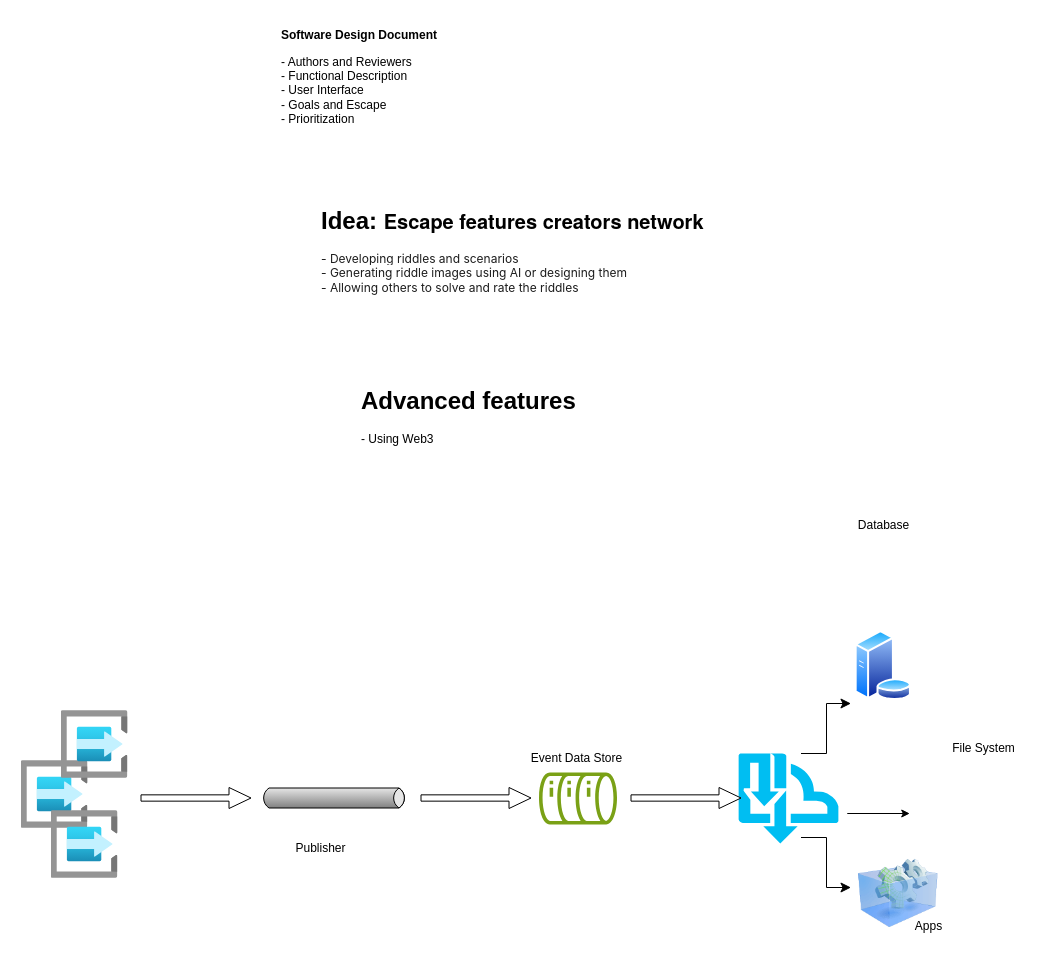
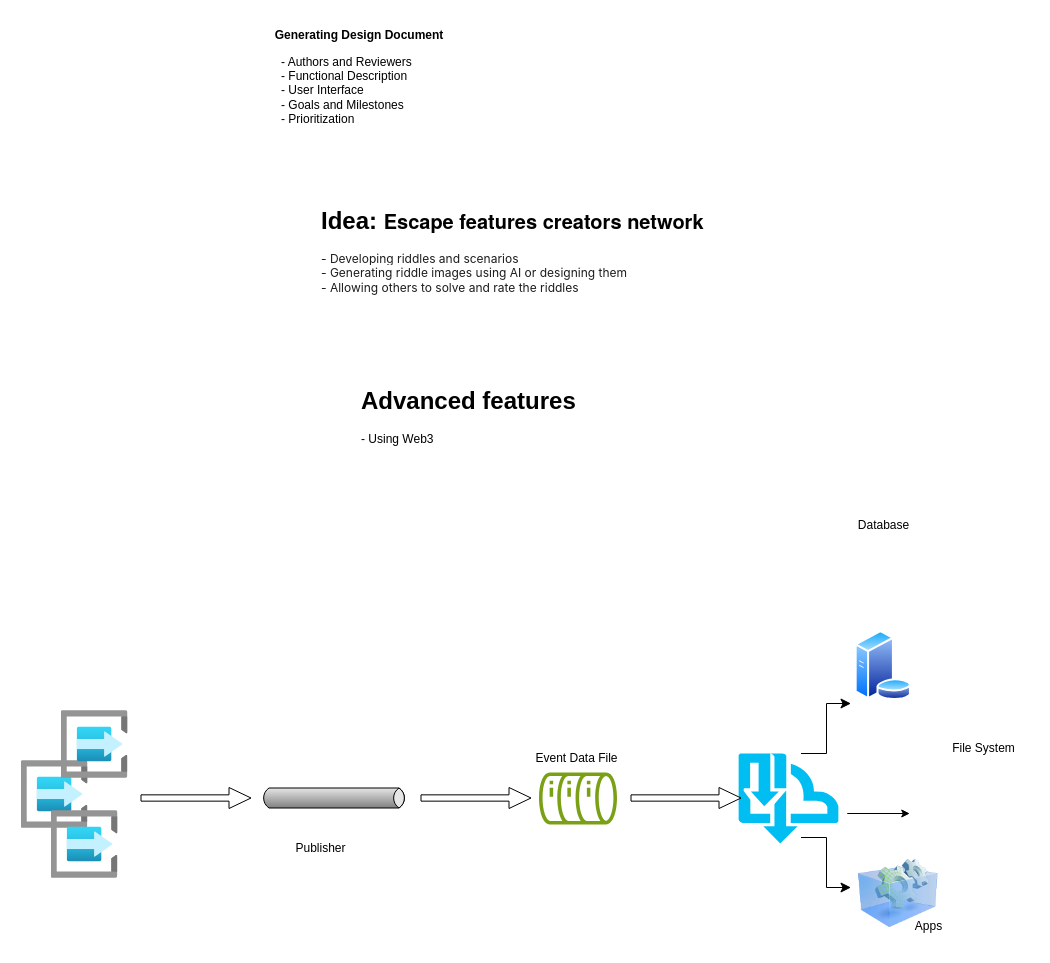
  <mxCell id="0" />
  <mxCell id="1" parent="0" />
- <mxCell id="2" value="Software Design Document" style="text;strokeColor=none;align=center;fillColor=none;html=1;verticalAlign=middle;whiteSpace=wrap;rounded=0;fontStyle=1" parent="1" vertex="1"><mxGeometry x="249" y="20" width="220" height="30" as="geometry" /></mxCell>
- <mxCell id="3" value="- Authors and Reviewers&lt;div&gt;- Functional Description&lt;/div&gt;&lt;div&gt;- User Interface&lt;/div&gt;&lt;div&gt;- Goals and Escape&lt;/div&gt;&lt;div&gt;- Prioritization&lt;/div&gt;" style="text;html=1;align=left;verticalAlign=middle;whiteSpace=wrap;rounded=0;" parent="1" vertex="1"><mxGeometry x="279" y="30" width="240" height="120" as="geometry" /></mxCell>
+ <mxCell id="2" value="Generating Design Document" style="text;strokeColor=none;align=center;fillColor=none;html=1;verticalAlign=middle;whiteSpace=wrap;rounded=0;fontStyle=1" parent="1" vertex="1"><mxGeometry x="249" y="20" width="220" height="30" as="geometry" /></mxCell>
+ <mxCell id="3" value="- Authors and Reviewers&lt;div&gt;- Functional Description&lt;/div&gt;&lt;div&gt;- User Interface&lt;/div&gt;&lt;div&gt;- Goals and Milestones&lt;/div&gt;&lt;div&gt;- Prioritization&lt;/div&gt;" style="text;html=1;align=left;verticalAlign=middle;whiteSpace=wrap;rounded=0;" parent="1" vertex="1"><mxGeometry x="279" y="30" width="240" height="120" as="geometry" /></mxCell>
  <mxCell id="4" value="&lt;h1 style=&quot;margin-top: 0px;&quot;&gt;&lt;span style=&quot;background-color: initial;&quot;&gt;Idea:&amp;nbsp;&lt;/span&gt;&lt;b style=&quot;font-family: &amp;quot;Helvetica Neue&amp;quot;; font-size: 20px; background-color: initial;&quot;&gt;Escape features creators network&lt;span class=&quot;Apple-converted-space&quot;&gt;&amp;nbsp;&lt;/span&gt;&lt;/b&gt;&lt;/h1&gt;&lt;div style=&quot;&quot;&gt;&lt;span style=&quot;color: rgb(28, 28, 28); font-family: Inter, sans-serif; white-space-collapse: break-spaces; background-color: rgb(255, 255, 255);&quot;&gt;- Developing riddles and scenarios&lt;br&gt;- Generating riddle images using AI or designing them&lt;br&gt;- Allowing others to solve and rate the riddles&lt;/span&gt;&lt;br&gt;&lt;/div&gt;" style="text;html=1;whiteSpace=wrap;overflow=hidden;rounded=0;" parent="1" vertex="1"><mxGeometry x="319" y="200" width="410" height="120" as="geometry" /></mxCell>
  <mxCell id="5" value="&lt;h1 style=&quot;margin-top: 0px;&quot;&gt;Advanced features&lt;/h1&gt;&lt;p&gt;- Using Web3&lt;/p&gt;" style="text;html=1;whiteSpace=wrap;overflow=hidden;rounded=0;" parent="1" vertex="1"><mxGeometry x="359" y="380" width="330" height="120" as="geometry" /></mxCell>
  <mxCell id="6" value="" style="image;aspect=fixed;perimeter=ellipsePerimeter;html=1;align=center;shadow=0;dashed=0;spacingTop=3;image=img/lib/active_directory/database_server.svg;" vertex="1" parent="1"><mxGeometry x="854.1" y="630" width="57.4" height="70" as="geometry" /></mxCell>
  <mxCell id="7" value="" style="image;html=1;image=img/lib/clip_art/computers/Virtual_Application_128x128.png" vertex="1" parent="1"><mxGeometry x="857.5" y="853" width="80" height="80" as="geometry" /></mxCell>
  <mxCell id="8" value="" style="shape=image;html=1;verticalAlign=top;verticalLabelPosition=bottom;labelBackgroundColor=#ffffff;imageAspect=0;aspect=fixed;image=https://cdn4.iconfinder.com/data/icons/leox_graphite/128/system-linux.png" vertex="1" parent="1"><mxGeometry x="911.5" y="743" width="90" height="90" as="geometry" /></mxCell>
  <mxCell id="9" value="" style="sketch=0;outlineConnect=0;fontColor=#232F3E;gradientColor=none;fillColor=#7AA116;strokeColor=none;dashed=0;verticalLabelPosition=bottom;verticalAlign=top;align=center;html=1;fontSize=12;fontStyle=0;aspect=fixed;pointerEvents=1;shape=mxgraph.aws4.iot_analytics_data_store;rotation=90;" vertex="1" parent="1"><mxGeometry x="550.5" y="759" width="54" height="78" as="geometry" /></mxCell>
  <mxCell id="10" value="" style="verticalLabelPosition=bottom;html=1;verticalAlign=top;align=center;strokeColor=none;fillColor=#00BEF2;shape=mxgraph.azure.service_bus_topics_and_subscriptions;pointerEvents=1;" vertex="1" parent="1"><mxGeometry x="738" y="753" width="100" height="90" as="geometry" /></mxCell>
  <mxCell id="11" value="" style="image;aspect=fixed;html=1;points=[];align=center;fontSize=12;image=img/lib/azure2/iot/Time_Series_Insights_Event_Sources.svg;" vertex="1" parent="1"><mxGeometry x="20.5" y="760" width="67" height="68" as="geometry" /></mxCell>
  <mxCell id="12" value="" style="image;aspect=fixed;html=1;points=[];align=center;fontSize=12;image=img/lib/azure2/iot/Time_Series_Insights_Event_Sources.svg;" vertex="1" parent="1"><mxGeometry x="50.5" y="810" width="67" height="68" as="geometry" /></mxCell>
  <mxCell id="13" value="" style="image;aspect=fixed;html=1;points=[];align=center;fontSize=12;image=img/lib/azure2/iot/Time_Series_Insights_Event_Sources.svg;" vertex="1" parent="1"><mxGeometry x="60.5" y="710" width="67" height="68" as="geometry" /></mxCell>
  <mxCell id="14" value="" style="strokeWidth=1;outlineConnect=0;dashed=0;align=center;html=1;fontSize=8;shape=mxgraph.eip.messageChannel;verticalLabelPosition=bottom;labelBackgroundColor=#ffffff;verticalAlign=top;" vertex="1" parent="1"><mxGeometry x="260.5" y="680" width="146" height="235" as="geometry" /></mxCell>
  <mxCell id="15" value="" style="shape=singleArrow;whiteSpace=wrap;html=1;" vertex="1" parent="1"><mxGeometry x="140.5" y="787" width="110" height="21" as="geometry" /></mxCell>
  <mxCell id="16" value="Publisher" style="text;html=1;align=center;verticalAlign=middle;resizable=0;points=[];autosize=1;strokeColor=none;fillColor=none;" vertex="1" parent="1"><mxGeometry x="284.5" y="833" width="70" height="30" as="geometry" /></mxCell>
  <mxCell id="17" value="" style="shape=singleArrow;whiteSpace=wrap;html=1;" vertex="1" parent="1"><mxGeometry x="420.5" y="787" width="110" height="21" as="geometry" /></mxCell>
  <mxCell id="18" value="" style="shape=singleArrow;whiteSpace=wrap;html=1;" vertex="1" parent="1"><mxGeometry x="630.5" y="787" width="110" height="21" as="geometry" /></mxCell>
- <mxCell id="19" value="Event Data Store" style="text;html=1;align=center;verticalAlign=middle;resizable=0;points=[];autosize=1;strokeColor=none;fillColor=none;" vertex="1" parent="1"><mxGeometry x="520.5" y="743" width="110" height="30" as="geometry" /></mxCell>
+ <mxCell id="19" value="Event Data File" style="text;html=1;align=center;verticalAlign=middle;resizable=0;points=[];autosize=1;strokeColor=none;fillColor=none;" vertex="1" parent="1"><mxGeometry x="520.5" y="743" width="110" height="30" as="geometry" /></mxCell>
  <mxCell id="20" value="" style="edgeStyle=elbowEdgeStyle;elbow=horizontal;endArrow=classic;html=1;curved=0;rounded=0;endSize=8;startSize=8;" edge="1" parent="1"><mxGeometry width="50" height="50" relative="1" as="geometry"><mxPoint x="800.5" y="753" as="sourcePoint" /><mxPoint x="850.5" y="703" as="targetPoint" /></mxGeometry></mxCell>
  <mxCell id="21" value="" style="endArrow=classic;html=1;rounded=0;" edge="1" parent="1"><mxGeometry width="50" height="50" relative="1" as="geometry"><mxPoint x="846.75" y="813" as="sourcePoint" /><mxPoint x="909.25" y="813" as="targetPoint" /></mxGeometry></mxCell>
  <mxCell id="22" value="" style="edgeStyle=elbowEdgeStyle;elbow=horizontal;endArrow=classic;html=1;curved=0;rounded=0;endSize=8;startSize=8;" edge="1" parent="1"><mxGeometry width="50" height="50" relative="1" as="geometry"><mxPoint x="800.5" y="837" as="sourcePoint" /><mxPoint x="850.5" y="887" as="targetPoint" /></mxGeometry></mxCell>
  <mxCell id="23" value="Apps" style="text;html=1;align=center;verticalAlign=middle;resizable=0;points=[];autosize=1;strokeColor=none;fillColor=none;" vertex="1" parent="1"><mxGeometry x="902.5" y="911" width="50" height="30" as="geometry" /></mxCell>
  <mxCell id="24" value="File System" style="text;html=1;align=center;verticalAlign=middle;resizable=0;points=[];autosize=1;strokeColor=none;fillColor=none;" vertex="1" parent="1"><mxGeometry x="937.5" y="733" width="90" height="30" as="geometry" /></mxCell>
  <mxCell id="25" value="Database" style="text;html=1;align=center;verticalAlign=middle;resizable=0;points=[];autosize=1;strokeColor=none;fillColor=none;" vertex="1" parent="1"><mxGeometry x="847.8" y="510" width="70" height="30" as="geometry" /></mxCell>
